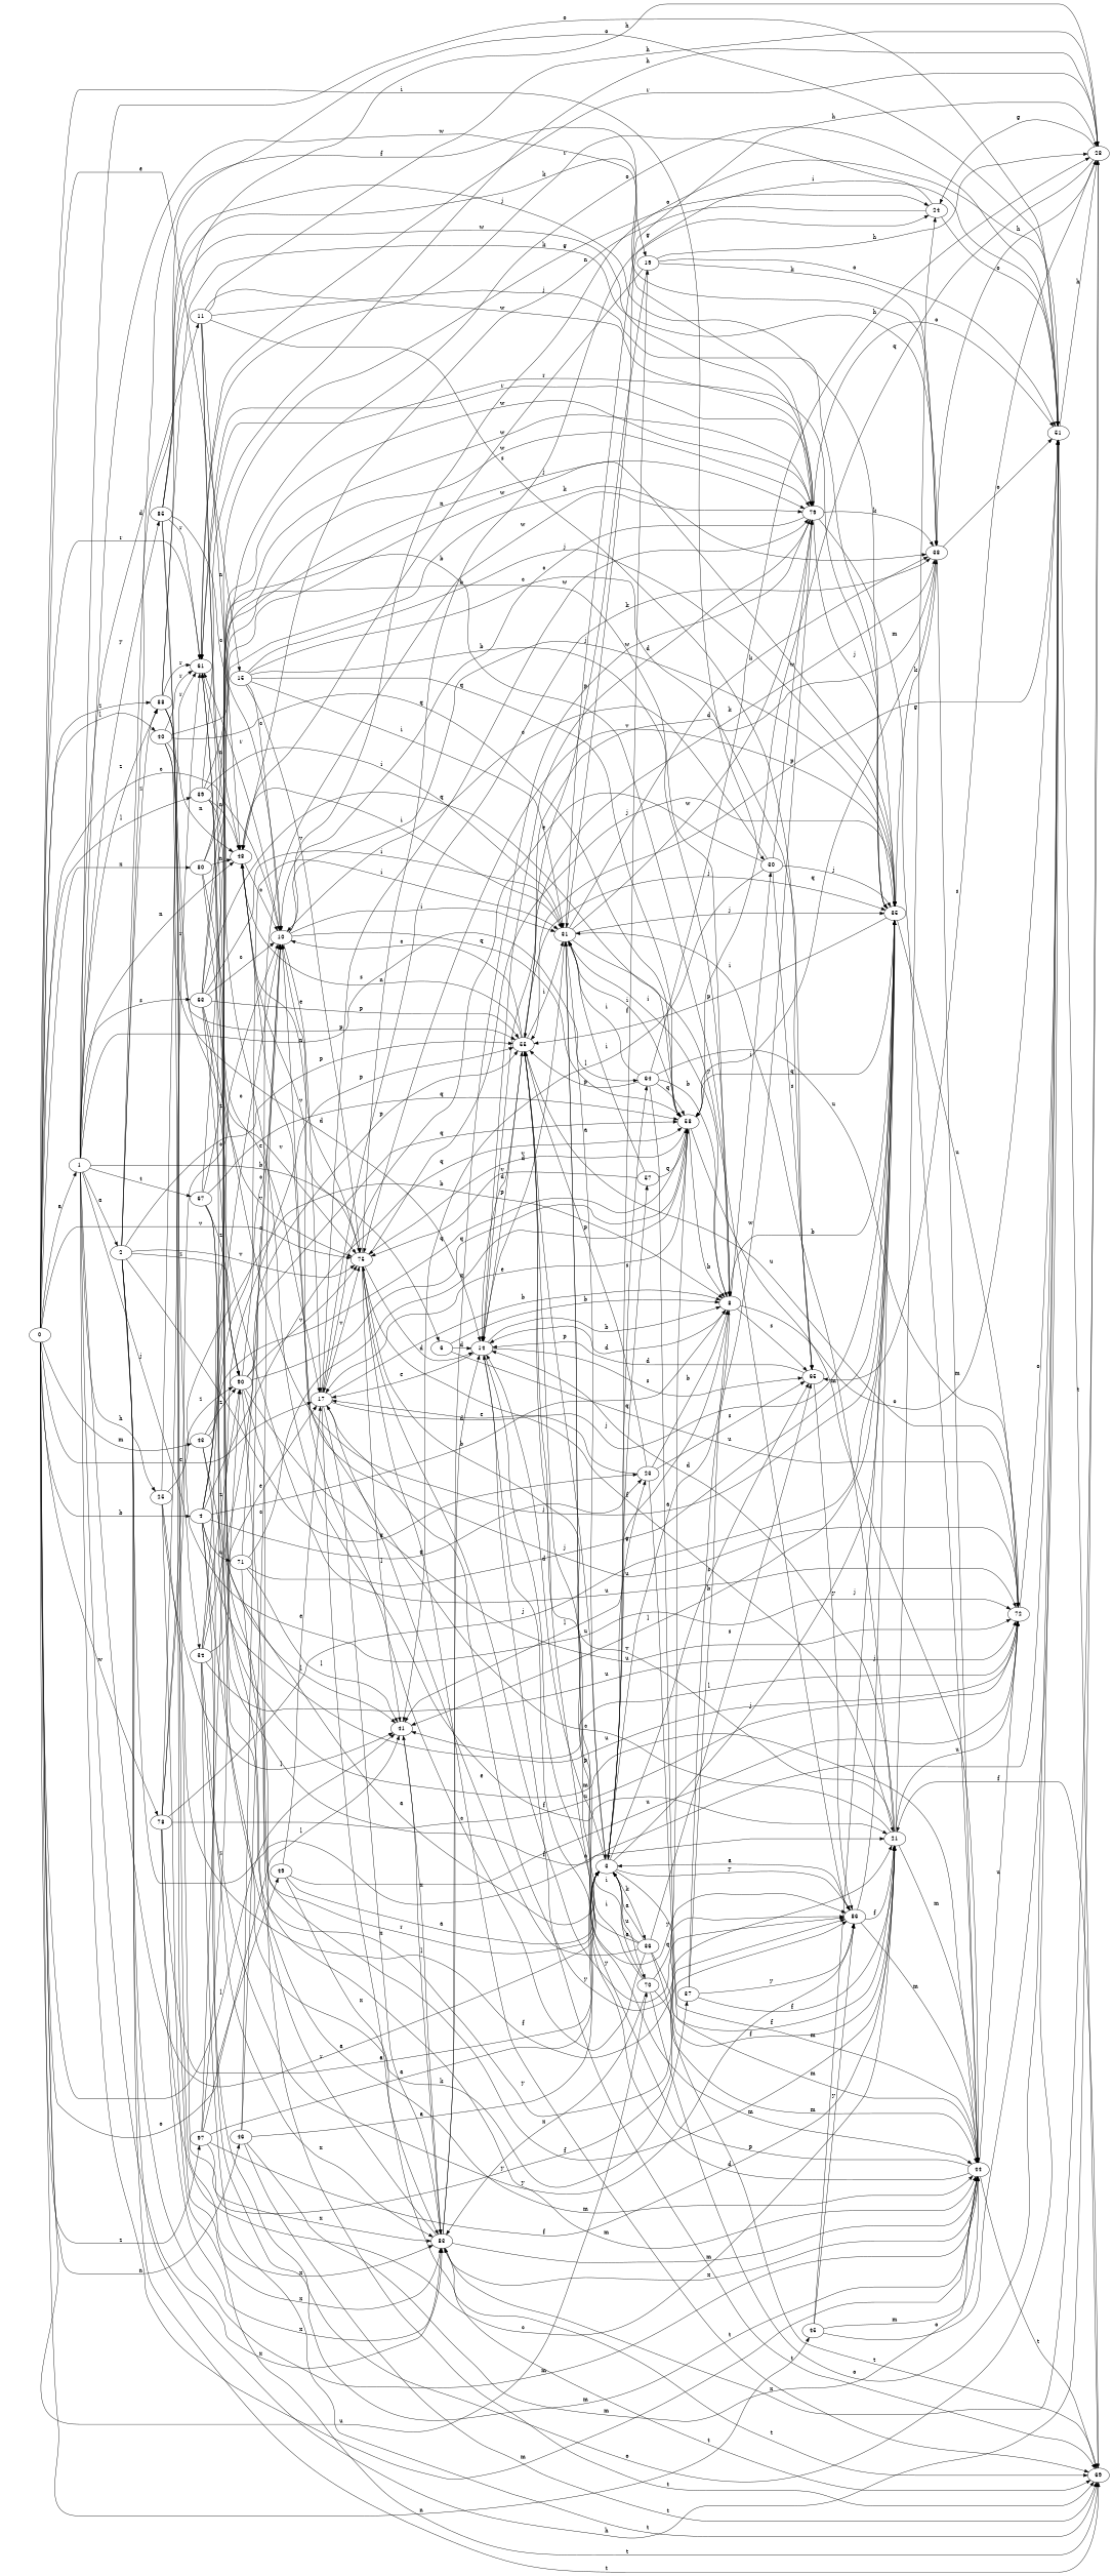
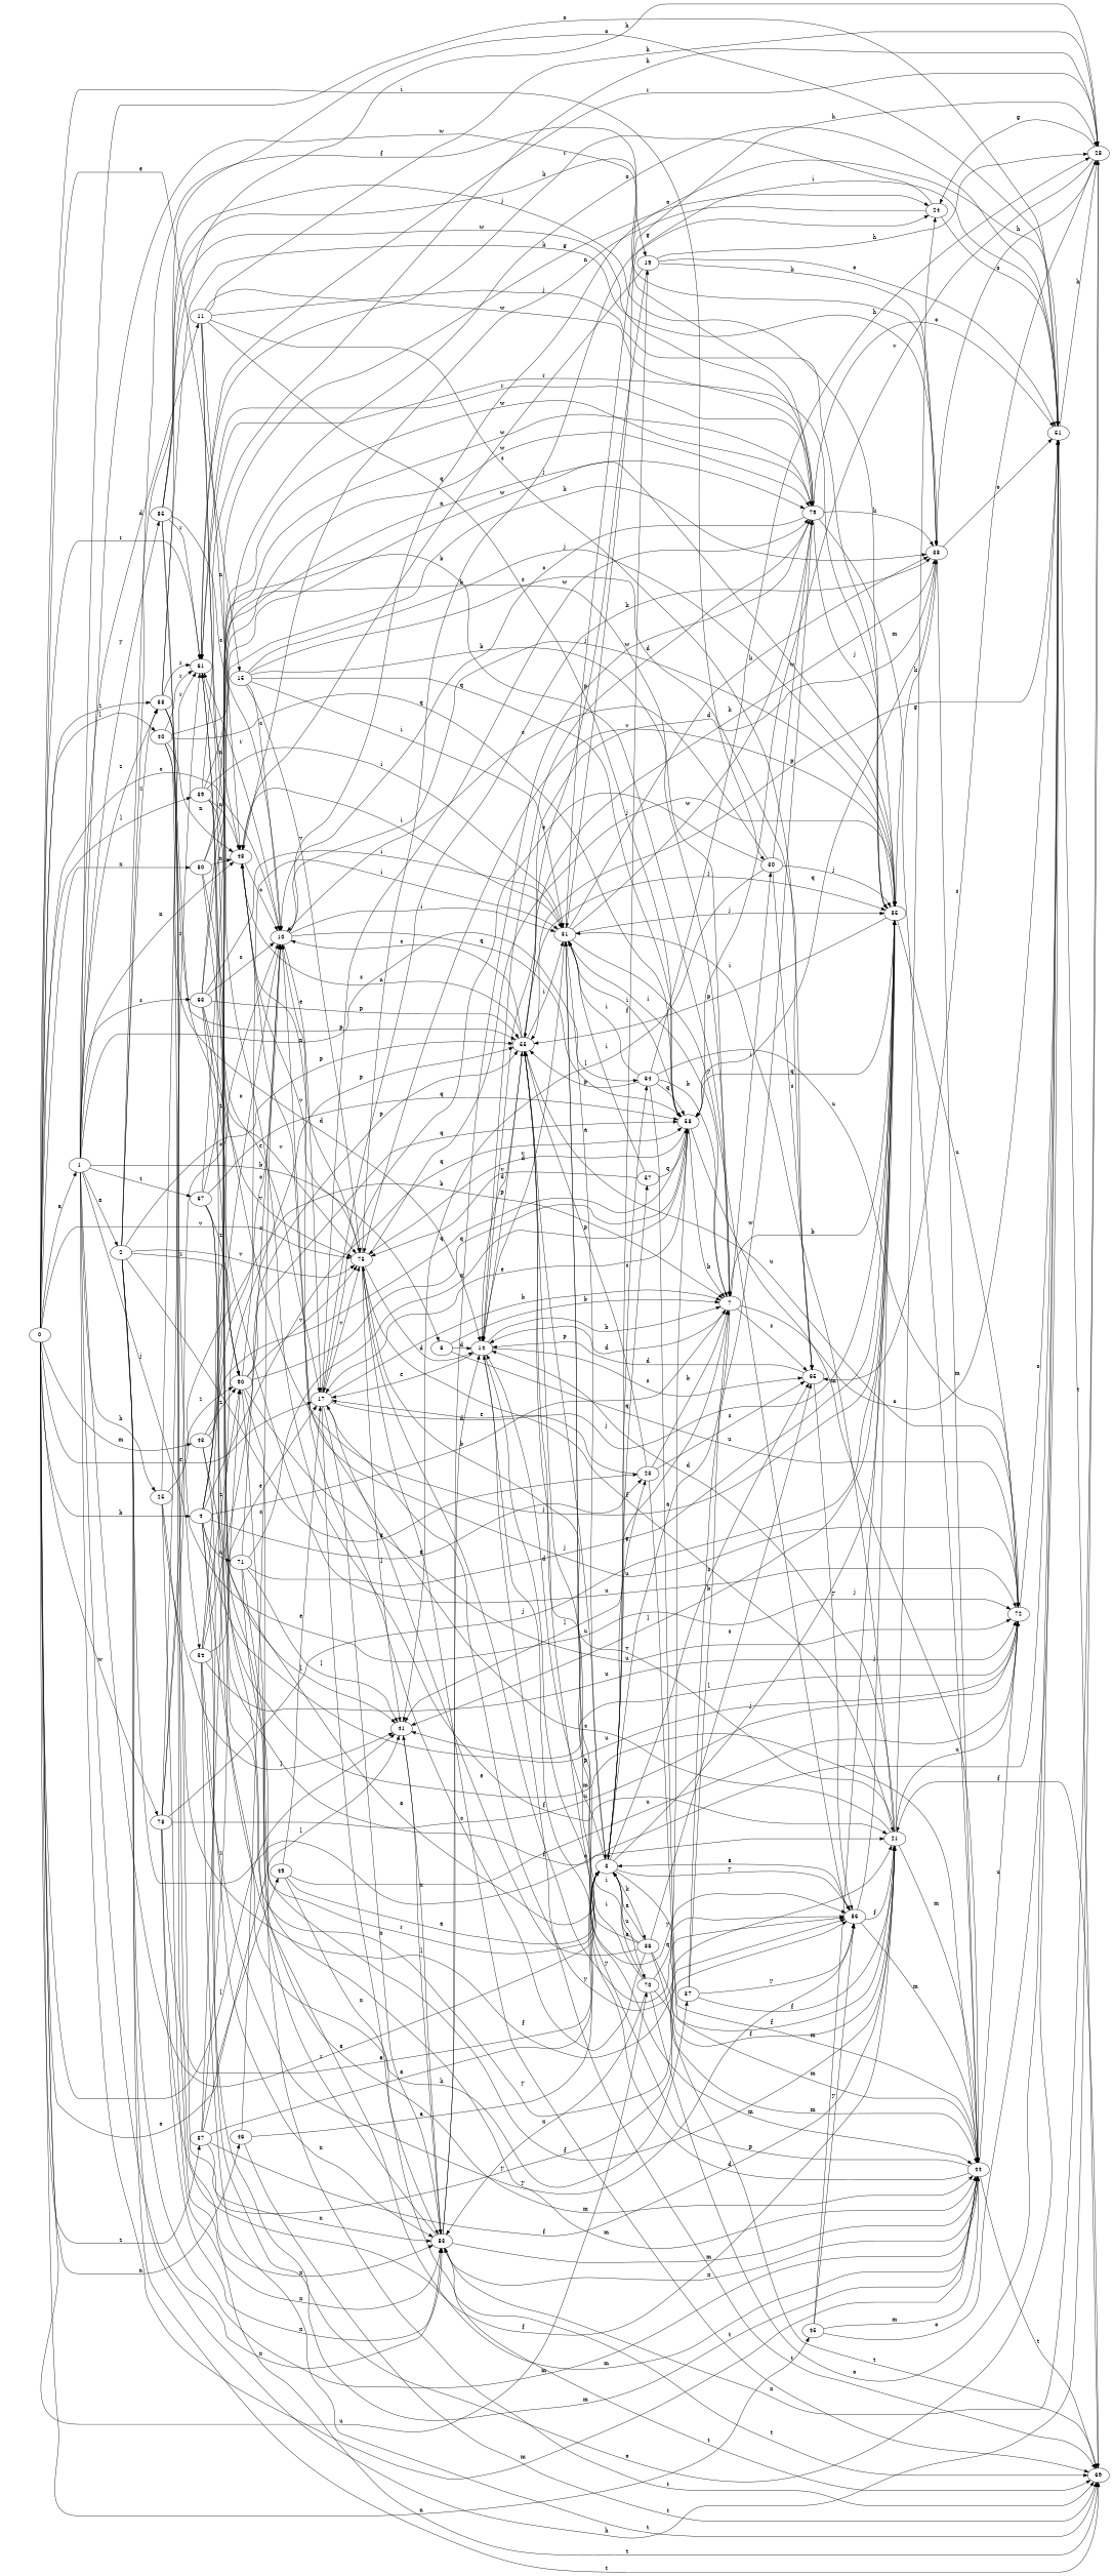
  strict digraph {
    rankdir=LR
    0
    1
    4
    10
    15
    17
    30
    39
    40
    41
    43
    45
    46
    49
    61
    70
    75
    78
    80
-   87 [label=97]
+   87
    88
    2
    3
    6
    11
    25
    34
    44
    48
    51
    63
    64
    67
    79
    83
    85
    23
-   7 [label=8]
+   7
    37
    38
    58
    71
    72
    35
    31
    65
    69
    86
    28
    90
    14
    21
    24
    55
    19
    36
    57
    0 -> 1 [label=a]
    0 -> 4 [label=b]
    0 -> 10 [label=c]
    0 -> 15 [label=e]
    0 -> 17 [label=e]
    0 -> 30 [label=i]
    0 -> 39 [label=l]
    0 -> 40 [label=l]
    0 -> 41 [label=l]
    0 -> 43 [label=m]
    0 -> 45 [label=n]
    0 -> 46 [label=n]
    0 -> 49 [label=o]
    0 -> 61 [label=r]
    0 -> 70 [label=u]
    0 -> 75 [label=v]
    0 -> 78 [label=w]
    0 -> 80 [label=x]
    0 -> 87 [label=z]
    0 -> 88 [label=z]
    1 -> 88 [label=z]
    1 -> 2 [label=a]
    1 -> 3 [label=a]
    1 -> 6 [label=b]
    1 -> 11 [label=d]
    1 -> 25 [label=h]
    1 -> 34 [label=j]
    1 -> 44 [label=m]
    1 -> 48 [label=n]
    1 -> 51 [label=o]
    1 -> 63 [label=s]
    1 -> 64 [label=s]
    1 -> 67 [label=t]
    1 -> 79 [label=w]
    1 -> 83 [label=x]
    1 -> 85 [label=y]
    4 -> 10 [label=c]
    4 -> 44 [label=m]
    4 -> 79 [label=w]
    4 -> 23 [label=g]
    4 -> 7 [label=b]
    4 -> 37 [label=k]
    4 -> 38 [label=k]
    4 -> 58 [label=q]
    4 -> 71 [label=u]
    4 -> 72 [label=u]
    10 -> 17 [label=e]
    10 -> 61 [label=r]
    10 -> 51 [label=o]
    10 -> 58 [label=q]
    10 -> 35 [label=j]
    10 -> 31 [label=i]
    15 -> 10 [label=c]
    15 -> 75 [label=v]
    15 -> 7 [label=b]
    15 -> 58 [label=q]
    15 -> 35 [label=j]
    15 -> 31 [label=i]
-   15 -> 65 [label=c]
+   15 -> 65 [label=s]
    17 -> 75 [label=v]
    17 -> 79 [label=w]
    17 -> 83 [label=x]
    17 -> 7 [label=b]
    17 -> 38 [label=k]
    17 -> 35 [label=j]
    17 -> 69 [label=t]
    17 -> 86 [label=y]
    30 -> 10 [label=c]
    30 -> 17 [label=e]
    30 -> 41 [label=l]
    30 -> 79 [label=w]
    30 -> 35 [label=j]
    30 -> 65 [label=s]
    39 -> 17 [label=e]
    39 -> 48 [label=n]
    39 -> 7 [label=b]
    39 -> 31 [label=i]
    39 -> 86 [label=y]
    39 -> 28 [label=h]
    40 -> 61 [label=r]
    40 -> 48 [label=n]
    40 -> 7 [label=b]
    40 -> 58 [label=q]
    40 -> 72 [label=u]
    40 -> 69 [label=t]
    41 -> 83 [label=x]
    43 -> 41 [label=l]
    43 -> 51 [label=o]
    43 -> 58 [label=q]
    43 -> 90 [label=z]
    45 -> 44 [label=m]
    45 -> 51 [label=o]
    45 -> 35 [label=j]
    45 -> 86 [label=y]
    46 -> 10 [label=c]
    46 -> 3 [label=a]
-   46 -> 79 [label=w]
    46 -> 69 [label=t]
    49 -> 17 [label=e]
    49 -> 3 [label=a]
    49 -> 83 [label=x]
    49 -> 72 [label=u]
    61 -> 48 [label=n]
    70 -> 3 [label=a]
    70 -> 44 [label=m]
    70 -> 51 [label=o]
    70 -> 83 [label=x]
    70 -> 58 [label=q]
    70 -> 31 [label=i]
    75 -> 41 [label=l]
    75 -> 48 [label=n]
    75 -> 35 [label=j]
    75 -> 69 [label=t]
    75 -> 86 [label=y]
    75 -> 14 [label=d]
    75 -> 21 [label=f]
    75 -> 24 [label=g]
    78 -> 10 [label=c]
    78 -> 61 [label=r]
    78 -> 3 [label=a]
    78 -> 83 [label=x]
    78 -> 72 [label=u]
    78 -> 35 [label=j]
    78 -> 90 [label=z]
-   78 -> 21 [label=c]
+   78 -> 21 [label=f]
    80 -> 75 [label=v]
    80 -> 48 [label=n]
    80 -> 79 [label=w]
    80 -> 35 [label=j]
    80 -> 24 [label=g]
    87 -> 41 [label=l]
    87 -> 3 [label=a]
    87 -> 83 [label=x]
    87 -> 90 [label=z]
    87 -> 21 [label=f]
    87 -> 55 [label=p]
    88 -> 61 [label=r]
    88 -> 83 [label=x]
    88 -> 38 [label=k]
    88 -> 28 [label=h]
    88 -> 14 [label=d]
    88 -> 55 [label=p]
    2 -> 75 [label=v]
    2 -> 88 [label=z]
    2 -> 44 [label=m]
    2 -> 51 [label=o]
    2 -> 23 [label=g]
    2 -> 35 [label=j]
    2 -> 69 [label=t]
    2 -> 28 [label=h]
    2 -> 90 [label=z]
    2 -> 55 [label=p]
    2 -> 19 [label=f]
    3 -> 61 [label=r]
    3 -> 70 [label=u]
    3 -> 64 [label=s]
    3 -> 23 [label=g]
    3 -> 35 [label=j]
    3 -> 65 [label=s]
    3 -> 86 [label=y]
    3 -> 14 [label=d]
    3 -> 21 [label=f]
    3 -> 55 [label=p]
    3 -> 19 [label=f]
    3 -> 36 [label=k]
    3 -> 57 [label=q]
    6 -> 7 [label=b]
    6 -> 72 [label=u]
    6 -> 14 [label=d]
    11 -> 3 [label=a]
    11 -> 48 [label=n]
    11 -> 79 [label=w]
    11 -> 35 [label=j]
    11 -> 65 [label=s]
    11 -> 28 [label=h]
    11 -> 21 [label=f]
    25 -> 41 [label=l]
    25 -> 61 [label=r]
    25 -> 83 [label=x]
    25 -> 7 [label=b]
    25 -> 21 [label=f]
    34 -> 17 [label=e]
    34 -> 83 [label=x]
    34 -> 58 [label=q]
    34 -> 72 [label=u]
    34 -> 31 [label=i]
    34 -> 69 [label=t]
    34 -> 86 [label=y]
    34 -> 90 [label=z]
    44 -> 83 [label=x]
    44 -> 72 [label=u]
    44 -> 69 [label=t]
    44 -> 14 [label=d]
    44 -> 55 [label=p]
    48 -> 10 [label=c]
    48 -> 75 [label=v]
    48 -> 72 [label=u]
    48 -> 31 [label=i]
    51 -> 31 [label=i]
    51 -> 69 [label=t]
    51 -> 28 [label=h]
    51 -> 55 [label=p]
    63 -> 10 [label=c]
    63 -> 44 [label=m]
    63 -> 79 [label=w]
-   63 -> 58 [label=q]
+   11 -> 58 [label=q]
    63 -> 72 [label=u]
    63 -> 35 [label=j]
    63 -> 31 [label=i]
    63 -> 90 [label=z]
    63 -> 55 [label=p]
    64 -> 44 [label=m]
    64 -> 7 [label=b]
    64 -> 58 [label=q]
    64 -> 72 [label=u]
    64 -> 31 [label=i]
    64 -> 28 [label=h]
    64 -> 55 [label=p]
    67 -> 44 [label=m]
    67 -> 51 [label=o]
    67 -> 79 [label=w]
    67 -> 58 [label=q]
    67 -> 90 [label=z]
    67 -> 21 [label=f]
    79 -> 10 [label=c]
    79 -> 61 [label=r]
    79 -> 44 [label=m]
    79 -> 51 [label=o]
    79 -> 38 [label=k]
    79 -> 35 [label=j]
    79 -> 14 [label=d]
    83 -> 41 [label=l]
    83 -> 61 [label=r]
    83 -> 44 [label=m]
    83 -> 79 [label=w]
    83 -> 69 [label=t]
    83 -> 14 [label=d]
    85 -> 10 [label=c]
    85 -> 61 [label=r]
    85 -> 75 [label=v]
    85 -> 51 [label=o]
    85 -> 79 [label=w]
    85 -> 38 [label=k]
    85 -> 86 [label=y]
    23 -> 17 [label=e]
    23 -> 44 [label=m]
    23 -> 7 [label=b]
    23 -> 65 [label=s]
    23 -> 55 [label=p]
    7 -> 30 [label=i]
    7 -> 41 [label=l]
    7 -> 3 [label=a]
    7 -> 51 [label=o]
    7 -> 31 [label=i]
    7 -> 65 [label=s]
    7 -> 14 [label=d]
    37 -> 79 [label=w]
    37 -> 7 [label=b]
    37 -> 86 [label=y]
    37 -> 21 [label=f]
    38 -> 44 [label=m]
    38 -> 51 [label=o]
    38 -> 58 [label=q]
    38 -> 28 [label=h]
    38 -> 14 [label=d]
    58 -> 17 [label=e]
    58 -> 75 [label=v]
    58 -> 44 [label=m]
    58 -> 7 [label=b]
    58 -> 31 [label=i]
    71 -> 10 [label=c]
    71 -> 41 [label=l]
-   46 -> 44 [label=m]
+   71 -> 44 [label=m]
    71 -> 58 [label=q]
    71 -> 35 [label=j]
    71 -> 69 [label=t]
    72 -> 41 [label=l]
    72 -> 51 [label=o]
    35 -> 41 [label=l]
    35 -> 61 [label=r]
    35 -> 75 [label=v]
    35 -> 7 [label=b]
    35 -> 38 [label=k]
    35 -> 58 [label=q]
    35 -> 72 [label=u]
    35 -> 55 [label=p]
    31 -> 3 [label=a]
    31 -> 79 [label=w]
    31 -> 38 [label=k]
    31 -> 35 [label=j]
    31 -> 86 [label=y]
    31 -> 28 [label=h]
    31 -> 14 [label=d]
    65 -> 86 [label=y]
    65 -> 14 [label=d]
    69 -> 21 [label=f]
    86 -> 3 [label=a]
    86 -> 44 [label=m]
    86 -> 35 [label=j]
    86 -> 21 [label=f]
    28 -> 61 [label=r]
    28 -> 83 [label=x]
-   28 -> 58 [label=q]
+   28 -> 58 [label=v]
    28 -> 65 [label=s]
    28 -> 24 [label=g]
    90 -> 10 [label=c]
    90 -> 75 [label=v]
    90 -> 44 [label=m]
    90 -> 58 [label=q]
    90 -> 72 [label=u]
    90 -> 21 [label=f]
    90 -> 55 [label=p]
    14 -> 17 [label=e]
    14 -> 7 [label=b]
    14 -> 65 [label=s]
    14 -> 69 [label=t]
    14 -> 86 [label=y]
    14 -> 55 [label=p]
    21 -> 10 [label=c]
    21 -> 75 [label=v]
    21 -> 44 [label=m]
    21 -> 72 [label=u]
    21 -> 31 [label=i]
    21 -> 14 [label=d]
    21 -> 24 [label=g]
    24 -> 61 [label=r]
    24 -> 48 [label=n]
    24 -> 51 [label=o]
    55 -> 10 [label=c]
    55 -> 44 [label=m]
    55 -> 48 [label=n]
    55 -> 38 [label=k]
    55 -> 72 [label=u]
    55 -> 35 [label=j]
    55 -> 31 [label=i]
    55 -> 14 [label=d]
    19 -> 48 [label=n]
    19 -> 51 [label=o]
    19 -> 38 [label=k]
    19 -> 28 [label=h]
    19 -> 55 [label=p]
    36 -> 10 [label=c]
    36 -> 17 [label=e]
    36 -> 3 [label=a]
    36 -> 31 [label=i]
    36 -> 65 [label=s]
    36 -> 69 [label=t]
    36 -> 21 [label=f]
    36 -> 55 [label=p]
    57 -> 75 [label=v]
    57 -> 58 [label=q]
    57 -> 31 [label=i]
  }
